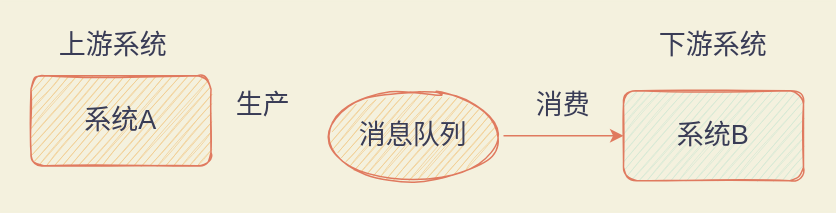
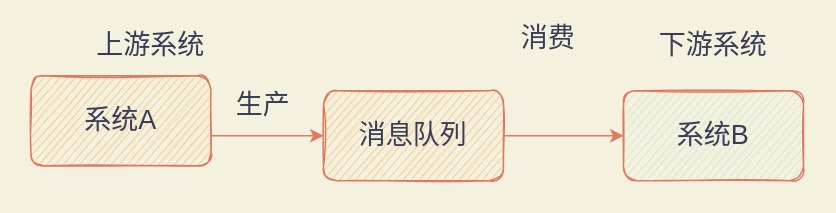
  <mxCell id="0" />
  <mxCell id="1" parent="0" />
+ <mxCell id="2" value="" style="edgeStyle=orthogonalEdgeStyle;rounded=0;orthogonalLoop=1;jettySize=auto;html=1;fontSize=18;labelBackgroundColor=#F4F1DE;strokeColor=#E07A5F;fontColor=#393C56;" edge="1" parent="1" source="3" target="8"><mxGeometry relative="1" as="geometry"><Array as="points"><mxPoint x="165" y="90" /><mxPoint x="165" y="90" /></Array></mxGeometry></mxCell>
  <mxCell id="3" value="系统A" style="whiteSpace=wrap;html=1;fontSize=18;fillColor=#F2CC8F;strokeColor=#E07A5F;fontColor=#393C56;sketch=1;rounded=1;" vertex="1" parent="1"><mxGeometry x="20" y="50" width="120" height="60" as="geometry" /></mxCell>
  <mxCell id="4" value="系统B" style="whiteSpace=wrap;html=1;fontSize=18;fillColor=#d5e8d4;strokeColor=#E07A5F;fontColor=#393C56;sketch=1;rounded=1;" vertex="1" parent="1"><mxGeometry x="415" y="60" width="120" height="60" as="geometry" /></mxCell>
- <mxCell id="5" value="上游系统" style="text;html=1;strokeColor=none;fillColor=none;align=center;verticalAlign=middle;whiteSpace=wrap;fontColor=#393C56;fontSize=18;sketch=1;rounded=1;" vertex="1" parent="1"><mxGeometry x="25" y="20" width="100" height="20" as="geometry" /></mxCell>
+ <mxCell id="5" value="上游系统" style="text;html=1;strokeColor=none;fillColor=none;align=center;verticalAlign=middle;whiteSpace=wrap;fontColor=#393C56;fontSize=18;sketch=1;rounded=1;" vertex="1" parent="1"><mxGeometry x="50" y="20" width="100" height="20" as="geometry" /></mxCell>
  <mxCell id="6" value="下游系统" style="text;html=1;strokeColor=none;fillColor=none;align=center;verticalAlign=middle;whiteSpace=wrap;fontColor=#393C56;fontSize=18;sketch=1;rounded=1;" vertex="1" parent="1"><mxGeometry x="430" y="20" width="90" height="20" as="geometry" /></mxCell>
  <mxCell id="7" value="" style="edgeStyle=orthogonalEdgeStyle;rounded=0;orthogonalLoop=1;jettySize=auto;html=1;fontSize=18;labelBackgroundColor=#F4F1DE;strokeColor=#E07A5F;fontColor=#393C56;" edge="1" parent="1" source="8" target="4"><mxGeometry relative="1" as="geometry"><Array as="points"><mxPoint x="395" y="90" /><mxPoint x="395" y="90" /></Array></mxGeometry></mxCell>
- <mxCell id="8" value="消息队列" style="ellipse;whiteSpace=wrap;html=1;fontSize=18;fillColor=#F2CC8F;strokeColor=#E07A5F;fontColor=#393C56;sketch=1;" vertex="1" parent="1"><mxGeometry x="215" y="60" width="120" height="60" as="geometry" /></mxCell>
+ <mxCell id="8" value="消息队列" style="whiteSpace=wrap;html=1;fontSize=18;fillColor=#F2CC8F;strokeColor=#E07A5F;fontColor=#393C56;sketch=1;rounded=1;" vertex="1" parent="1"><mxGeometry x="215" y="60" width="120" height="60" as="geometry" /></mxCell>
  <mxCell id="9" value="生产" style="text;html=1;strokeColor=none;fillColor=none;align=center;verticalAlign=middle;whiteSpace=wrap;rounded=0;fontSize=18;fontColor=#393C56;" vertex="1" parent="1"><mxGeometry x="155" y="60" width="40" height="20" as="geometry" /></mxCell>
- <mxCell id="10" value="消费" style="text;html=1;strokeColor=none;fillColor=none;align=center;verticalAlign=middle;whiteSpace=wrap;rounded=0;fontSize=18;fontColor=#393C56;" vertex="1" parent="1"><mxGeometry x="355" y="60" width="40" height="20" as="geometry" /></mxCell>
+ <mxCell id="10" value="消费" style="text;html=1;strokeColor=none;fillColor=none;align=center;verticalAlign=middle;whiteSpace=wrap;rounded=0;fontSize=18;fontColor=#393C56;" vertex="1" parent="1"><mxGeometry x="345" y="15" width="40" height="20" as="geometry" /></mxCell>
